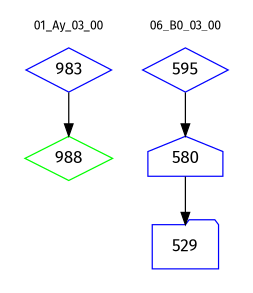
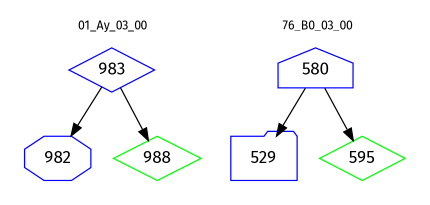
  digraph {
    fontname="Fira Sans"
    node [color=blue fontname="Fira Sans" shape=diamond]
    edge [color=black fontname="Fira Sans"]
    n1 [label=983]
+   n2 [label=982 shape=octagon]
    n3 [color=green label=988]
    n4 [label=580 shape=house]
    n5 [label=529 shape=folder]
-   n6 [label=595]
+   n6 [color=green label=595]
    subgraph cluster_1 {
      color=white
      fontsize=10
      label="01_Ay_03_00"
      n1
+     n2
      n3
    }
    subgraph cluster_2 {
      color=white
      fontsize=10
-     label="06_B0_03_00"
+     label="76_B0_03_00"
      n4
      n5
      n6
    }
+   n1 -> n2
    n1 -> n3
    n4 -> n5
-   n6 -> n4
+   n4 -> n6
  }
